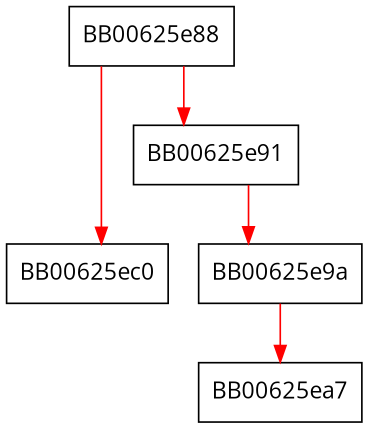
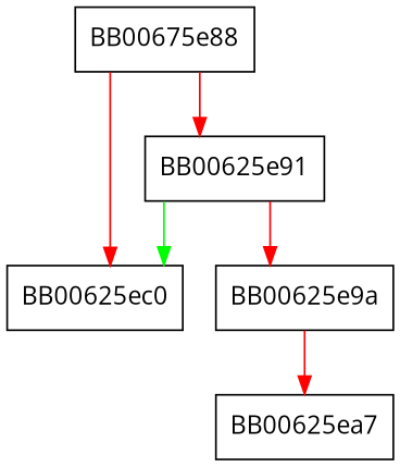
  digraph {
    fontname="Open Sans"
    splines=ortho
    node [fontname="Open Sans" shape=box]
    edge [color=red fontname="Open Sans"]
-   BB00625e88
+   BB00625e88 [label=BB00675e88]
    BB00625ec0
    BB00625e91
    BB00625e9a
    BB00625ea7
    BB00625e88 -> BB00625ec0
    BB00625e88 -> BB00625e91
+   BB00625e91 -> BB00625ec0 [color=green]
    BB00625e91 -> BB00625e9a
    BB00625e9a -> BB00625ea7
  }
